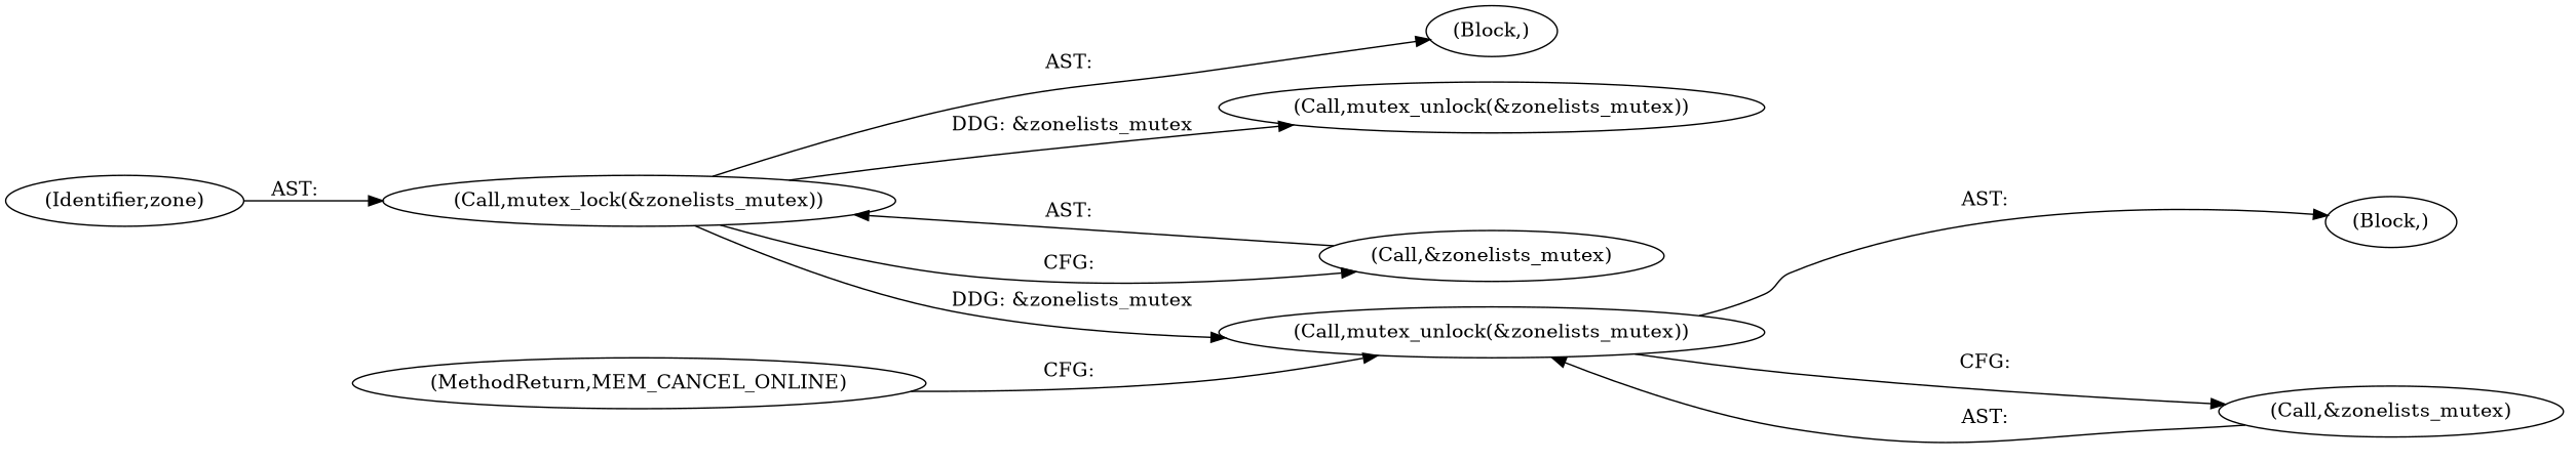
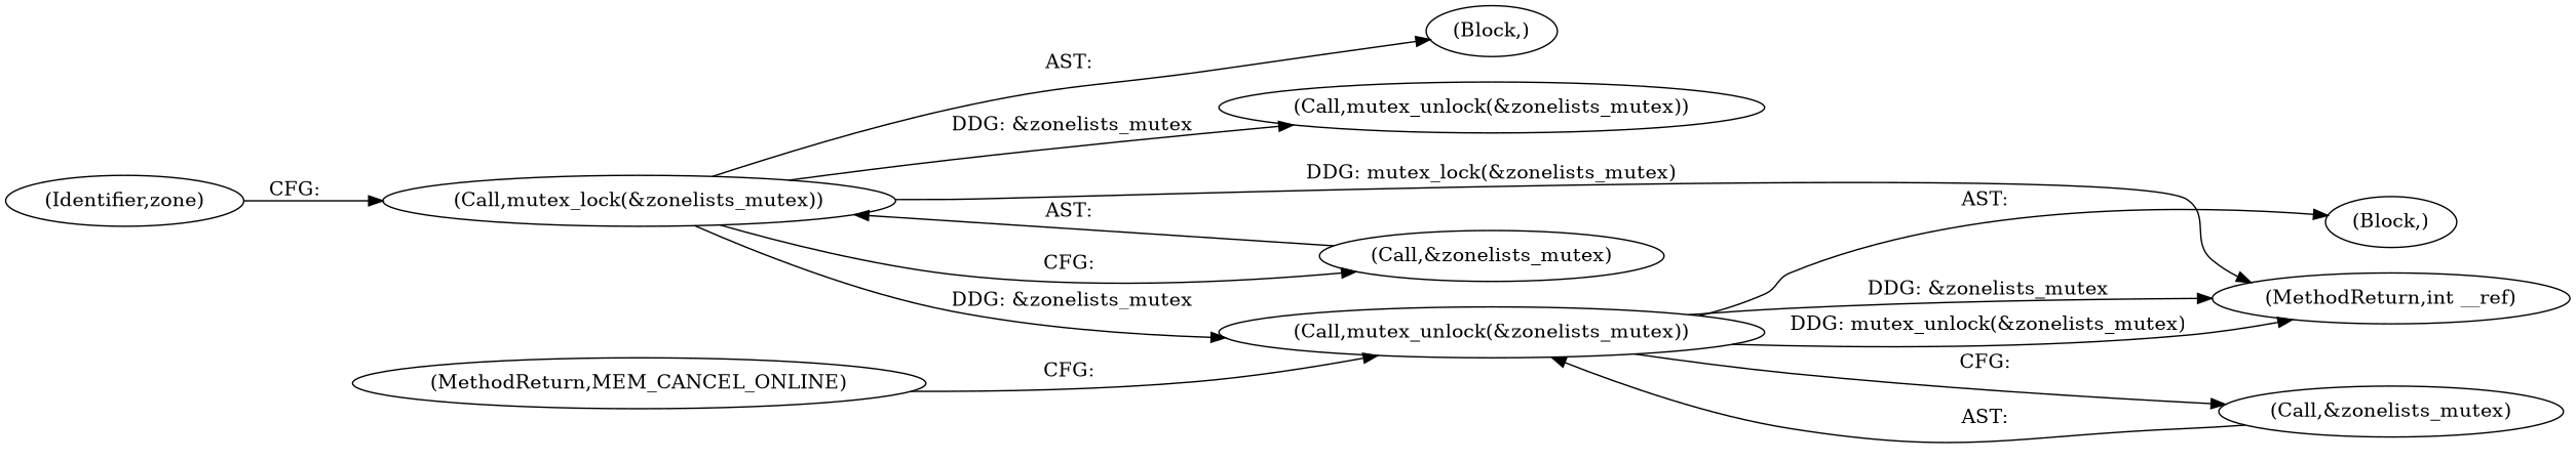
  digraph {
    rankdir=LR
    n1 [label="(Call,mutex_unlock(&zonelists_mutex))"]
+   n2 [label="(MethodReturn,int __ref)"]
    n3 [label="(Call,&zonelists_mutex)"]
    n4 [label="(Block,)"]
    n5 [label="(Call,mutex_lock(&zonelists_mutex))"]
    n6 [label="(Call,&zonelists_mutex)"]
    n7 [label="(Block,)"]
    n8 [label="(Call,mutex_unlock(&zonelists_mutex))"]
    n9 [label="(MethodReturn,MEM_CANCEL_ONLINE)"]
    n10 [label="(Identifier,zone)"]
+   n1 -> n2 [label="DDG: &zonelists_mutex"]
+   n1 -> n2 [label="DDG: mutex_unlock(&zonelists_mutex)"]
    n1 -> n3 [label="CFG: "]
    n1 -> n4 [label="AST: "]
    n3 -> n1 [label="AST: "]
    n5 -> n1 [label="DDG: &zonelists_mutex"]
+   n5 -> n2 [label="DDG: mutex_lock(&zonelists_mutex)"]
    n5 -> n6 [label="CFG: "]
    n5 -> n7 [label="AST: "]
    n5 -> n8 [label="DDG: &zonelists_mutex"]
    n6 -> n5 [label="AST: "]
    n9 -> n1 [label="CFG: "]
-   n10 -> n5 [label="AST: "]
+   n10 -> n5 [label="CFG: "]
  }
